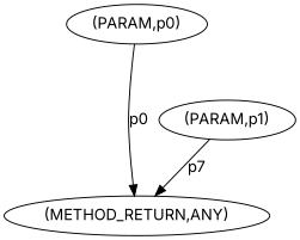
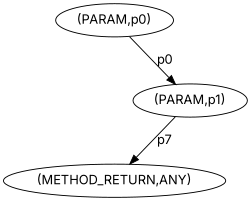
  digraph {
    fontname=Inter
    node [fontname=Inter]
    edge [fontname=Inter]
    n1 [label=<(PARAM,p0)>]
    n2 [label=<(METHOD_RETURN,ANY)>]
    n3 [label=<(PARAM,p1)>]
-   n1 -> n2 [label=p0]
+   n1 -> n3 [label=p0]
    n3 -> n2 [label=p7]
  }
